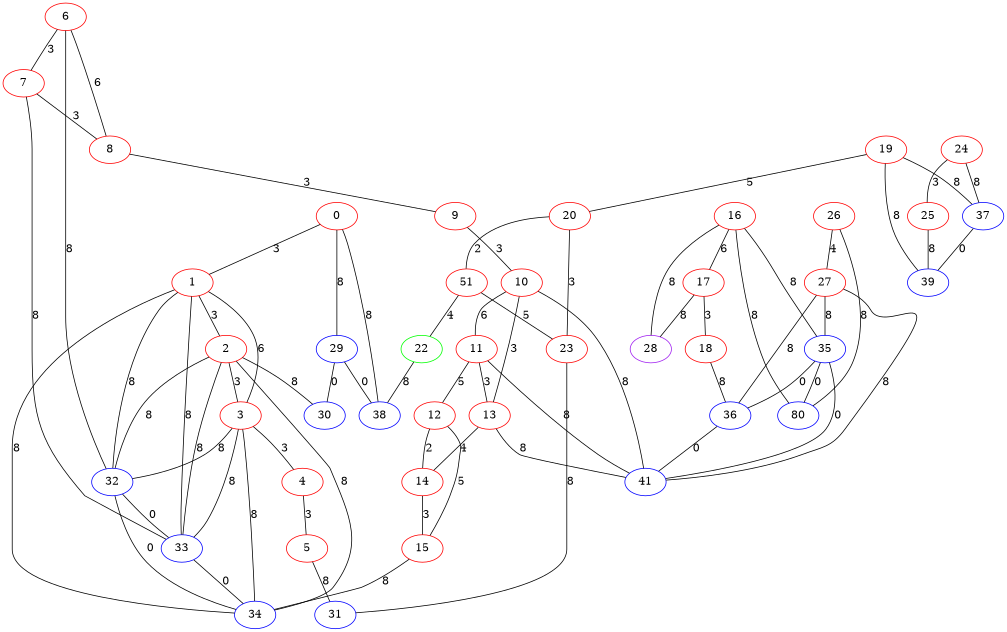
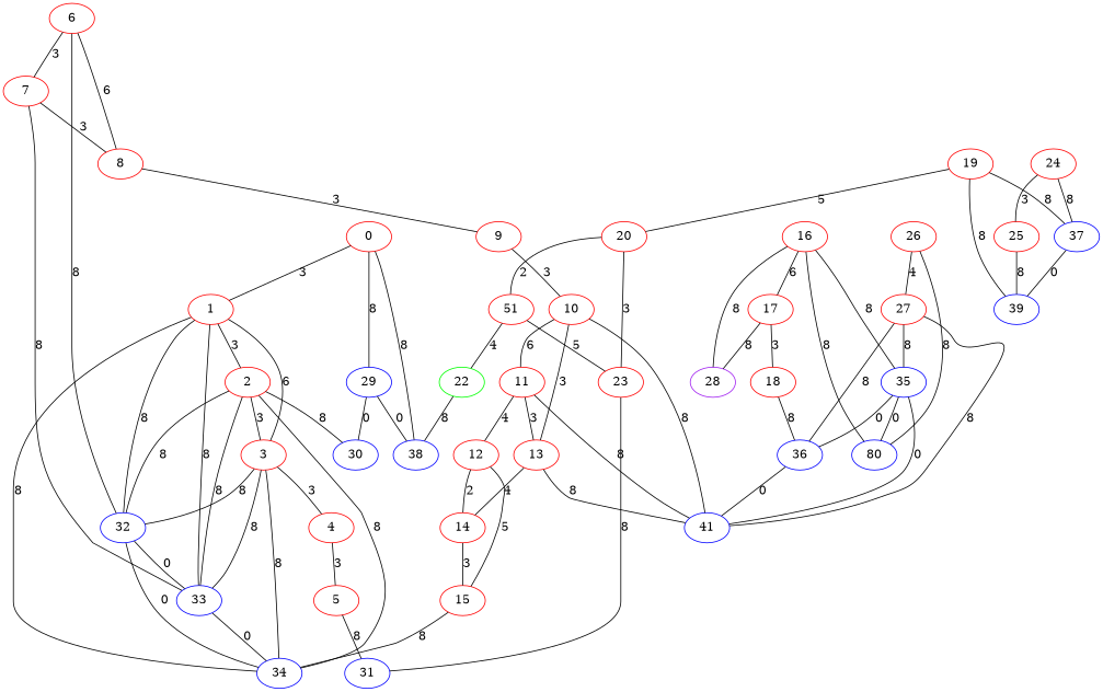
  graph {
    node [color=red weight=1]
    0
    1
    29 [color=blue weight=3]
    38 [color=blue weight=3]
    2
    3
    32 [color=blue weight=3]
    33 [color=blue weight=3]
    34 [color=blue weight=3]
    30 [color=blue weight=3]
    4
    5
    31 [color=blue weight=3]
    6
    7
    8
    9
    10
    11
    13
    41 [color=blue weight=3]
    12
    14
    15
    16
    17
    28 [color=purple weight=4]
    35 [color=blue weight=3]
    n29 [color=blue label=80 weight=3]
    18
    36 [color=blue weight=3]
    19
    20
    37 [color=blue weight=3]
    39 [color=blue weight=3]
    n36 [label=51]
    23
    22 [color=green weight=2]
    24
    25
    26
    27
    0 -- 1 [label=3]
    0 -- 29 [label=8]
    0 -- 38 [label=8]
    1 -- 2 [label=3]
    1 -- 3 [label=6]
    1 -- 32 [label=8]
    1 -- 33 [label=8]
    1 -- 34 [label=8]
    29 -- 38 [label=0]
    29 -- 30 [label=0]
    2 -- 3 [label=3]
    2 -- 32 [label=8]
    2 -- 33 [label=8]
    2 -- 34 [label=8]
    2 -- 30 [label=8]
    3 -- 32 [label=8]
    3 -- 33 [label=8]
    3 -- 34 [label=8]
    3 -- 4 [label=3]
    32 -- 33 [label=0]
    32 -- 34 [label=0]
    33 -- 34 [label=0]
    4 -- 5 [label=3]
    5 -- 31 [label=8]
    6 -- 32 [label=8]
    6 -- 7 [label=3]
    6 -- 8 [label=6]
    7 -- 33 [label=8]
    7 -- 8 [label=3]
    8 -- 9 [label=3]
    9 -- 10 [label=3]
    10 -- 11 [label=6]
    10 -- 13 [label=3]
    10 -- 41 [label=8]
    11 -- 13 [label=3]
    11 -- 41 [label=8]
-   11 -- 12 [label=5]
+   11 -- 12 [label=4]
    13 -- 41 [label=8]
    13 -- 14 [label=4]
    12 -- 14 [label=2]
    12 -- 15 [label=5]
    14 -- 15 [label=3]
    15 -- 34 [label=8]
    16 -- 17 [label=6]
    16 -- 28 [label=8]
    16 -- 35 [label=8]
    16 -- n29 [label=8]
    17 -- 28 [label=8]
    17 -- 18 [label=3]
    35 -- 41 [label=0]
    35 -- n29 [label=0]
    35 -- 36 [label=0]
    18 -- 36 [label=8]
    36 -- 41 [label=0]
    19 -- 20 [label=5]
    19 -- 37 [label=8]
    19 -- 39 [label=8]
    20 -- n36 [label=2]
    20 -- 23 [label=3]
    37 -- 39 [label=0]
    n36 -- 23 [label=5]
    n36 -- 22 [label=4]
    23 -- 31 [label=8]
    22 -- 38 [label=8]
    24 -- 37 [label=8]
    24 -- 25 [label=3]
    25 -- 39 [label=8]
    26 -- n29 [label=8]
    26 -- 27 [label=4]
    27 -- 41 [label=8]
    27 -- 35 [label=8]
    27 -- 36 [label=8]
  }
